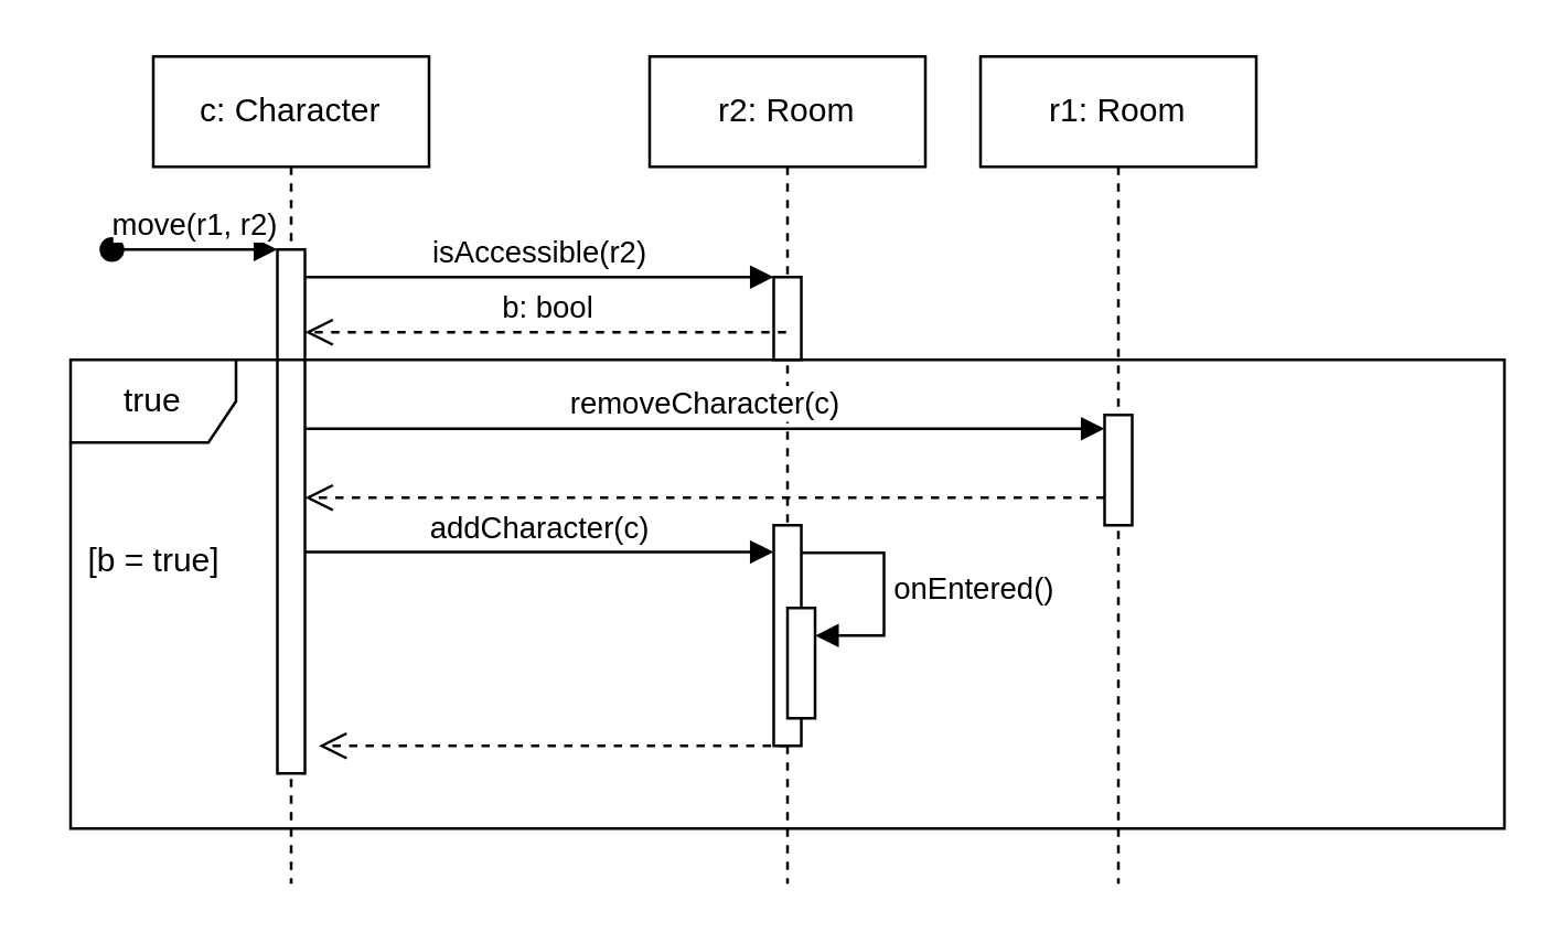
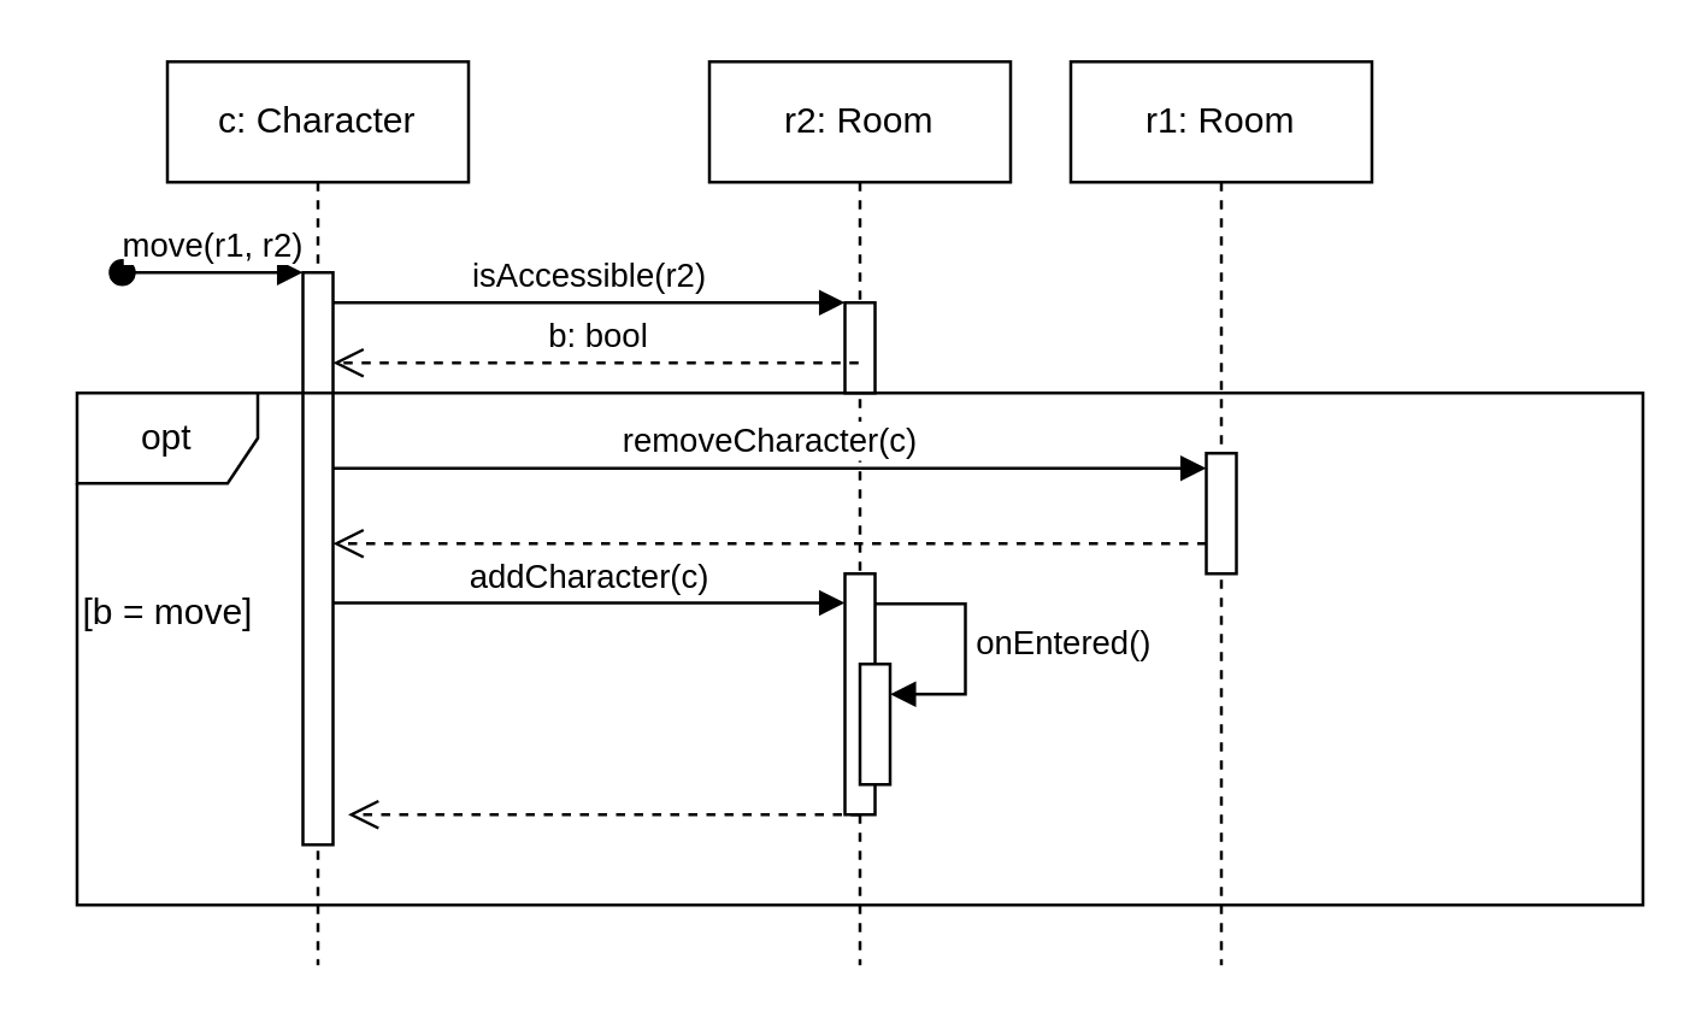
  <mxCell id="0" />
  <mxCell id="1" parent="0" />
  <mxCell id="2" value="c: Character" style="shape=umlLifeline;perimeter=lifelinePerimeter;whiteSpace=wrap;html=1;container=0;dropTarget=0;collapsible=0;recursiveResize=0;outlineConnect=0;portConstraint=eastwest;newEdgeStyle={&quot;edgeStyle&quot;:&quot;elbowEdgeStyle&quot;,&quot;elbow&quot;:&quot;vertical&quot;,&quot;curved&quot;:0,&quot;rounded&quot;:0};" parent="1" vertex="1"><mxGeometry x="55" y="20" width="100" height="300" as="geometry" /></mxCell>
  <mxCell id="3" value="" style="html=1;points=[];perimeter=orthogonalPerimeter;outlineConnect=0;targetShapes=umlLifeline;portConstraint=eastwest;newEdgeStyle={&quot;edgeStyle&quot;:&quot;elbowEdgeStyle&quot;,&quot;elbow&quot;:&quot;vertical&quot;,&quot;curved&quot;:0,&quot;rounded&quot;:0};" parent="2" vertex="1"><mxGeometry x="45" y="70" width="10" height="190" as="geometry" /></mxCell>
  <mxCell id="4" value="move(r1, r2)" style="html=1;verticalAlign=bottom;startArrow=oval;endArrow=block;startSize=8;edgeStyle=elbowEdgeStyle;elbow=vertical;curved=0;rounded=0;" parent="2" target="3" edge="1"><mxGeometry relative="1" as="geometry"><mxPoint x="-15" y="70" as="sourcePoint" /></mxGeometry></mxCell>
  <mxCell id="5" value="r2: Room" style="shape=umlLifeline;perimeter=lifelinePerimeter;whiteSpace=wrap;html=1;container=0;dropTarget=0;collapsible=0;recursiveResize=0;outlineConnect=0;portConstraint=eastwest;newEdgeStyle={&quot;edgeStyle&quot;:&quot;elbowEdgeStyle&quot;,&quot;elbow&quot;:&quot;vertical&quot;,&quot;curved&quot;:0,&quot;rounded&quot;:0};" parent="1" vertex="1"><mxGeometry x="235" y="20" width="100" height="300" as="geometry" /></mxCell>
  <mxCell id="6" value="" style="html=1;points=[];perimeter=orthogonalPerimeter;outlineConnect=0;targetShapes=umlLifeline;portConstraint=eastwest;newEdgeStyle={&quot;edgeStyle&quot;:&quot;elbowEdgeStyle&quot;,&quot;elbow&quot;:&quot;vertical&quot;,&quot;curved&quot;:0,&quot;rounded&quot;:0};" parent="5" vertex="1"><mxGeometry x="45" y="80" width="10" height="30" as="geometry" /></mxCell>
  <mxCell id="7" value="" style="html=1;points=[[0,0,0,0,5],[0,1,0,0,-5],[1,0,0,0,5],[1,1,0,0,-5]];perimeter=orthogonalPerimeter;outlineConnect=0;targetShapes=umlLifeline;portConstraint=eastwest;newEdgeStyle={&quot;curved&quot;:0,&quot;rounded&quot;:0};" vertex="1" parent="5"><mxGeometry x="45" y="170" width="10" height="80" as="geometry" /></mxCell>
  <mxCell id="8" value="isAccessible(r2)" style="html=1;verticalAlign=bottom;endArrow=block;edgeStyle=elbowEdgeStyle;elbow=vertical;curved=0;rounded=0;" parent="1" source="3" target="6" edge="1"><mxGeometry relative="1" as="geometry"><mxPoint x="210" y="110" as="sourcePoint" /><Array as="points"><mxPoint x="195" y="100" /></Array></mxGeometry></mxCell>
  <mxCell id="9" value="r1: Room" style="shape=umlLifeline;perimeter=lifelinePerimeter;whiteSpace=wrap;html=1;container=1;dropTarget=0;collapsible=0;recursiveResize=0;outlineConnect=0;portConstraint=eastwest;newEdgeStyle={&quot;curved&quot;:0,&quot;rounded&quot;:0};" vertex="1" parent="1"><mxGeometry x="355" y="20" width="100" height="300" as="geometry" /></mxCell>
  <mxCell id="10" value="b: bool" style="html=1;verticalAlign=bottom;endArrow=open;dashed=1;endSize=8;curved=0;rounded=0;" edge="1" parent="1" source="5" target="3"><mxGeometry relative="1" as="geometry"><mxPoint x="255" y="170" as="sourcePoint" /><mxPoint x="175" y="170" as="targetPoint" /><Array as="points"><mxPoint x="195" y="120" /></Array></mxGeometry></mxCell>
- <mxCell id="11" value="true" style="shape=umlFrame;whiteSpace=wrap;html=1;pointerEvents=0;" vertex="1" parent="1"><mxGeometry x="25" y="130" width="520" height="170" as="geometry" /></mxCell>
- <mxCell id="12" value="[b = true]" style="text;html=1;align=center;verticalAlign=middle;resizable=0;points=[];autosize=1;strokeColor=none;fillColor=none;" vertex="1" parent="1"><mxGeometry x="20" y="188" width="70" height="30" as="geometry" /></mxCell>
+ <mxCell id="11" value="opt" style="shape=umlFrame;whiteSpace=wrap;html=1;pointerEvents=0;" vertex="1" parent="1"><mxGeometry x="25" y="130" width="520" height="170" as="geometry" /></mxCell>
+ <mxCell id="12" value="[b = move]" style="text;html=1;align=center;verticalAlign=middle;resizable=0;points=[];autosize=1;strokeColor=none;fillColor=none;" vertex="1" parent="1"><mxGeometry x="20" y="188" width="70" height="30" as="geometry" /></mxCell>
  <mxCell id="13" value="addCharacter(c)" style="html=1;verticalAlign=bottom;endArrow=block;curved=0;rounded=0;" edge="1" parent="1"><mxGeometry width="80" relative="1" as="geometry"><mxPoint x="110" y="199.66" as="sourcePoint" /><mxPoint x="280" y="199.66" as="targetPoint" /></mxGeometry></mxCell>
  <mxCell id="14" value="" style="html=1;verticalAlign=bottom;endArrow=open;dashed=1;endSize=8;curved=0;rounded=0;" edge="1" parent="1"><mxGeometry relative="1" as="geometry"><mxPoint x="285" y="270" as="sourcePoint" /><mxPoint x="115" y="270" as="targetPoint" /><Array as="points"><mxPoint x="200" y="270" /></Array></mxGeometry></mxCell>
  <mxCell id="15" value="" style="html=1;points=[[0,0,0,0,5],[0,1,0,0,-5],[1,0,0,0,5],[1,1,0,0,-5]];perimeter=orthogonalPerimeter;outlineConnect=0;targetShapes=umlLifeline;portConstraint=eastwest;newEdgeStyle={&quot;curved&quot;:0,&quot;rounded&quot;:0};" vertex="1" parent="1"><mxGeometry x="400" y="150" width="10" height="40" as="geometry" /></mxCell>
  <mxCell id="16" value="removeCharacter(c)" style="html=1;verticalAlign=bottom;endArrow=block;curved=0;rounded=0;entryX=0;entryY=0;entryDx=0;entryDy=5;entryPerimeter=0;" edge="1" parent="1" target="15"><mxGeometry width="80" relative="1" as="geometry"><mxPoint x="110" y="155" as="sourcePoint" /><mxPoint x="290" y="158" as="targetPoint" /></mxGeometry></mxCell>
  <mxCell id="17" value="" style="html=1;verticalAlign=bottom;endArrow=open;dashed=1;endSize=8;curved=0;rounded=0;" edge="1" parent="1"><mxGeometry relative="1" as="geometry"><mxPoint x="400" y="180" as="sourcePoint" /><mxPoint x="110" y="180" as="targetPoint" /></mxGeometry></mxCell>
  <mxCell id="18" value="" style="html=1;points=[[0,0,0,0,5],[0,1,0,0,-5],[1,0,0,0,5],[1,1,0,0,-5]];perimeter=orthogonalPerimeter;outlineConnect=0;targetShapes=umlLifeline;portConstraint=eastwest;newEdgeStyle={&quot;curved&quot;:0,&quot;rounded&quot;:0};" vertex="1" parent="1"><mxGeometry x="285" y="220" width="10" height="40" as="geometry" /></mxCell>
  <mxCell id="19" value="onEntered()" style="html=1;align=left;spacingLeft=2;endArrow=block;rounded=0;edgeStyle=orthogonalEdgeStyle;curved=0;rounded=0;" edge="1" target="18" parent="1"><mxGeometry x="0.005" relative="1" as="geometry"><mxPoint x="290" y="200" as="sourcePoint" /><Array as="points"><mxPoint x="320" y="230" /></Array><mxPoint as="offset" /></mxGeometry></mxCell>
